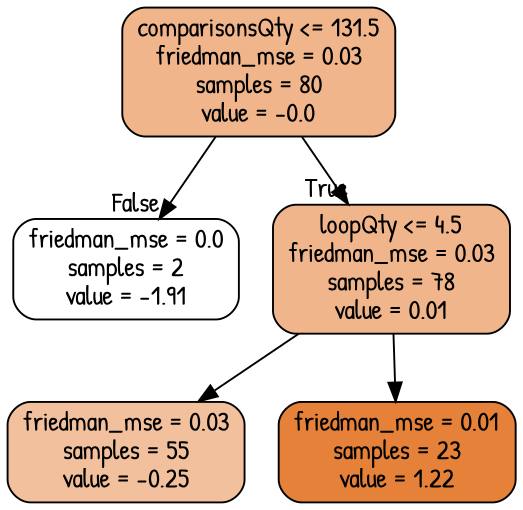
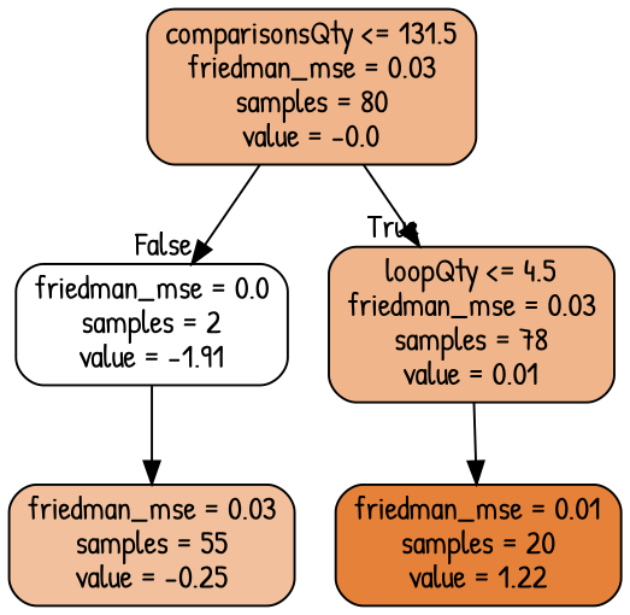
  digraph {
    fontname="Patrick Hand"
    node [color=black fillcolor="#f0b58b" fontname="Patrick Hand" shape=box style="filled, rounded"]
    edge [fontname="Patrick Hand"]
    n1 [label="comparisonsQty <= 131.5\nfriedman_mse = 0.03\nsamples = 80\nvalue = -0.0"]
    n2 [label="loopQty <= 4.5\nfriedman_mse = 0.03\nsamples = 78\nvalue = 0.01"]
    n3 [fillcolor="#ffffff" label="friedman_mse = 0.0\nsamples = 2\nvalue = -1.91"]
    n4 [fillcolor="#f2c09c" label="friedman_mse = 0.03\nsamples = 55\nvalue = -0.25"]
-   n5 [fillcolor="#e58139" label="friedman_mse = 0.01\nsamples = 23\nvalue = 1.22"]
+   n5 [fillcolor="#e58139" label="friedman_mse = 0.01\nsamples = 20\nvalue = 1.22"]
    n1 -> n2 [headlabel=True labelangle=45 labeldistance=2.5]
    n1 -> n3 [headlabel=False labelangle=-45 labeldistance=2.5]
-   n2 -> n4
+   n3 -> n4
    n2 -> n5
  }
